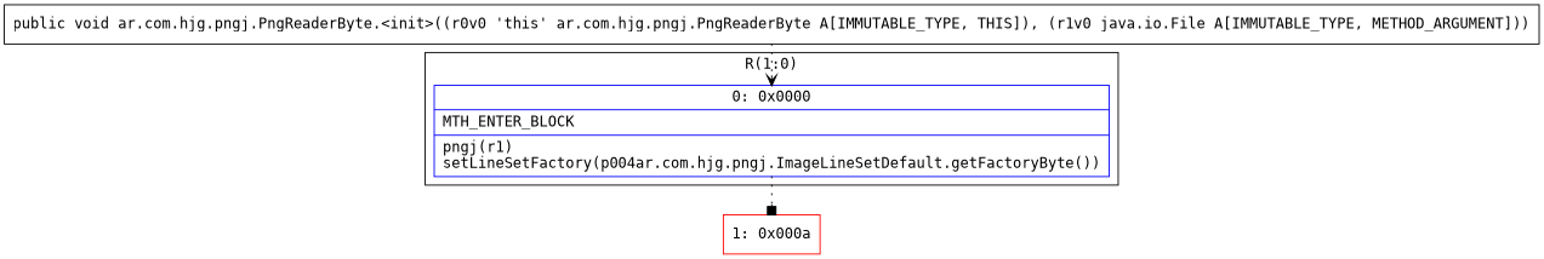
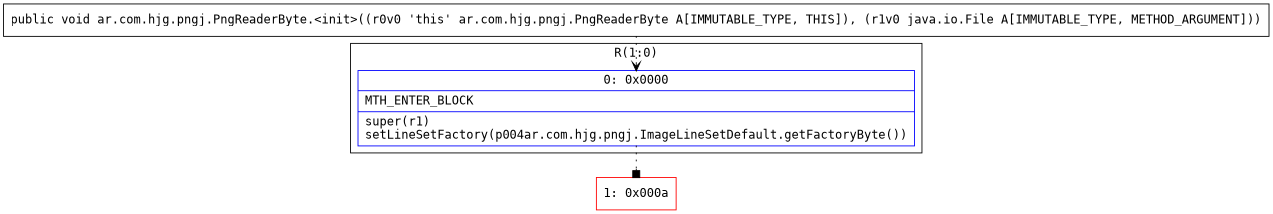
  digraph {
    fontname="DejaVu Sans Mono"
    node [shape=record fontname="DejaVu Sans Mono"]
    edge [style=dotted fontname="DejaVu Sans Mono"]
-   n1 [color=blue label="{0\:\ 0x0000|MTH_ENTER_BLOCK\l|pngj(r1)\lsetLineSetFactory(p004ar.com.hjg.pngj.ImageLineSetDefault.getFactoryByte())\l}"]
+   n1 [color=blue label="{0\:\ 0x0000|MTH_ENTER_BLOCK\l|super(r1)\lsetLineSetFactory(p004ar.com.hjg.pngj.ImageLineSetDefault.getFactoryByte())\l}"]
    n2 [color=red label="{1\:\ 0x000a}"]
    n3 [label="{public void ar.com.hjg.pngj.PngReaderByte.\<init\>((r0v0 'this' ar.com.hjg.pngj.PngReaderByte A[IMMUTABLE_TYPE, THIS]), (r1v0 java.io.File A[IMMUTABLE_TYPE, METHOD_ARGUMENT])) }"]
    subgraph cluster_1 {
      label="R(1:0)"
      n1
    }
    n1 -> n2 [arrowhead=box]
    n3 -> n1 [arrowhead=vee]
  }
